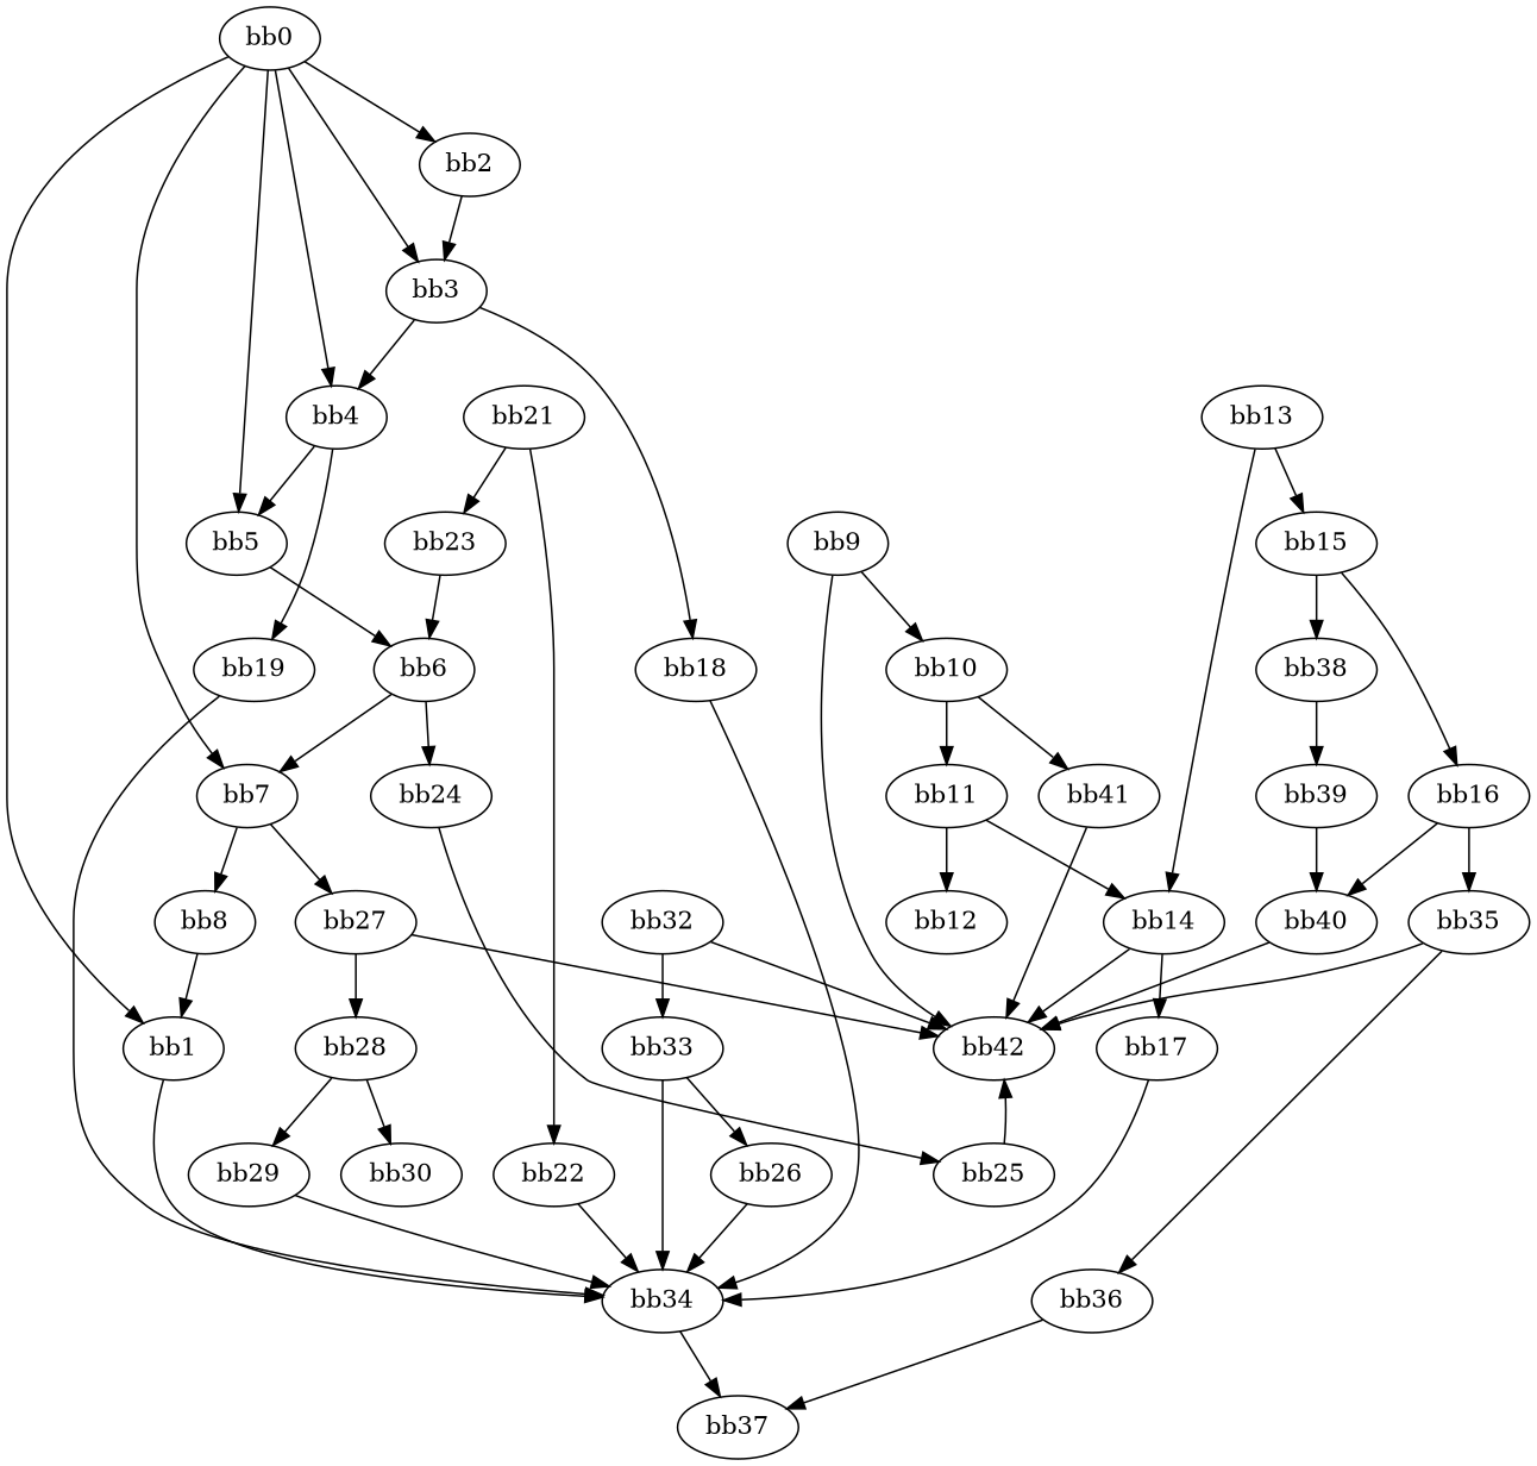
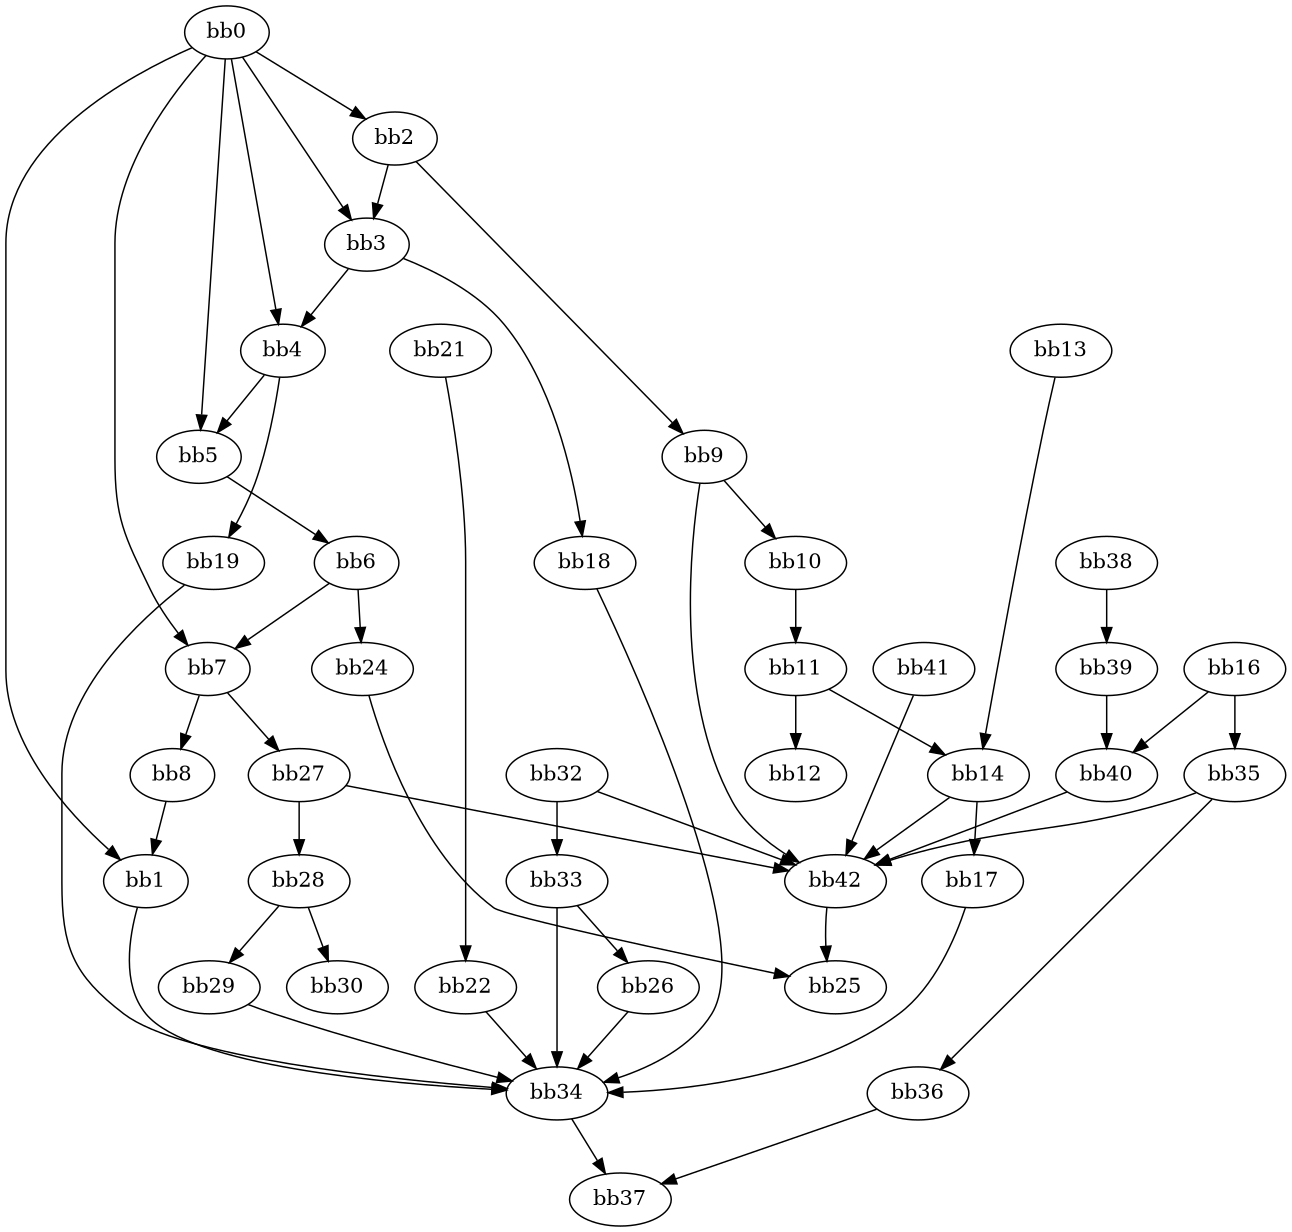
  digraph {
    n1 [label="bb0\l"]
    n2 [label="bb1\l"]
    n3 [label="bb2\l"]
    n4 [label="bb3\l"]
    n5 [label="bb4\l"]
    n6 [label="bb5\l"]
    n7 [label="bb7\l"]
    n8 [label="bb34\l"]
    n9 [label="bb9\l"]
    n10 [label="bb18\l"]
    n11 [label="bb19\l"]
    n12 [label="bb6\l"]
    n13 [label="bb8\l"]
    n14 [label="bb27\l"]
    n15 [label="bb37\l"]
    n16 [label="bb10\l"]
    n17 [label="bb42\l"]
    n18 [label="bb24\l"]
    n19 [label="bb25\l"]
    n20 [label="bb28\l"]
    n21 [label="bb11\l"]
    n22 [label="bb41\l"]
    n23 [label="bb12\l"]
    n24 [label="bb14\l"]
    n25 [label="bb13\l"]
-   n26 [label="bb15\l"]
    n27 [label="bb17\l"]
    n28 [label="bb16\l"]
    n29 [label="bb38\l"]
    n30 [label="bb35\l"]
    n31 [label="bb40\l"]
    n32 [label="bb39\l"]
    n33 [label="bb36\l"]
    n34 [label="bb21\l"]
    n35 [label="bb22\l"]
-   n36 [label="bb23\l"]
    n37 [label="bb26\l"]
    n38 [label="bb29\l"]
    n39 [label="bb30\l"]
    n40 [label="bb32\l"]
    n41 [label="bb33\l"]
    n1 -> n2
    n1 -> n3
    n1 -> n4
    n1 -> n5
    n1 -> n6
    n1 -> n7
    n2 -> n8
    n3 -> n4
+   n3 -> n9
    n4 -> n5
    n4 -> n10
    n5 -> n6
    n5 -> n11
    n6 -> n12
    n7 -> n13
    n7 -> n14
    n8 -> n15
    n9 -> n16
    n9 -> n17
    n10 -> n8
    n11 -> n8
    n12 -> n7
    n12 -> n18
    n13 -> n2
    n14 -> n17
    n14 -> n20
    n16 -> n21
-   n16 -> n22
    n18 -> n19
-   n19 -> n17
+   n17 -> n19
    n20 -> n38
    n20 -> n39
    n21 -> n23
    n21 -> n24
    n22 -> n17
    n24 -> n17
    n24 -> n27
    n25 -> n24
-   n25 -> n26
-   n26 -> n28
-   n26 -> n29
    n27 -> n8
    n28 -> n30
    n28 -> n31
    n29 -> n32
    n30 -> n17
    n30 -> n33
    n31 -> n17
    n32 -> n31
    n33 -> n15
    n34 -> n35
-   n34 -> n36
    n35 -> n8
-   n36 -> n12
    n37 -> n8
    n38 -> n8
    n40 -> n17
    n40 -> n41
    n41 -> n8
    n41 -> n37
  }
